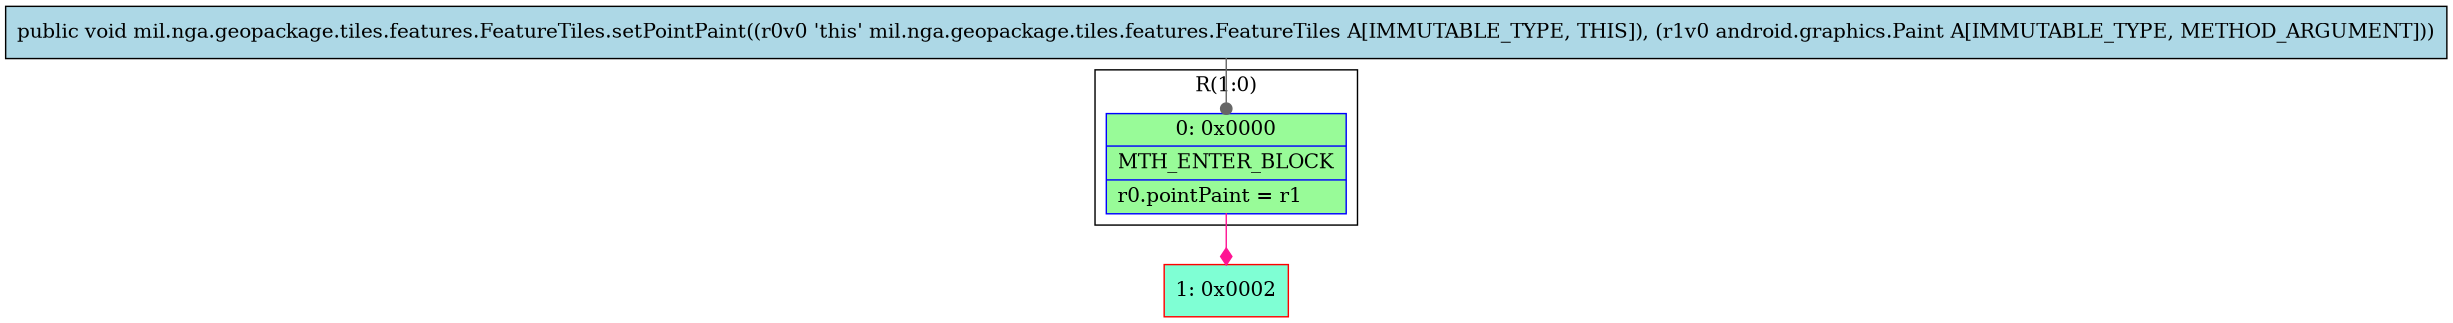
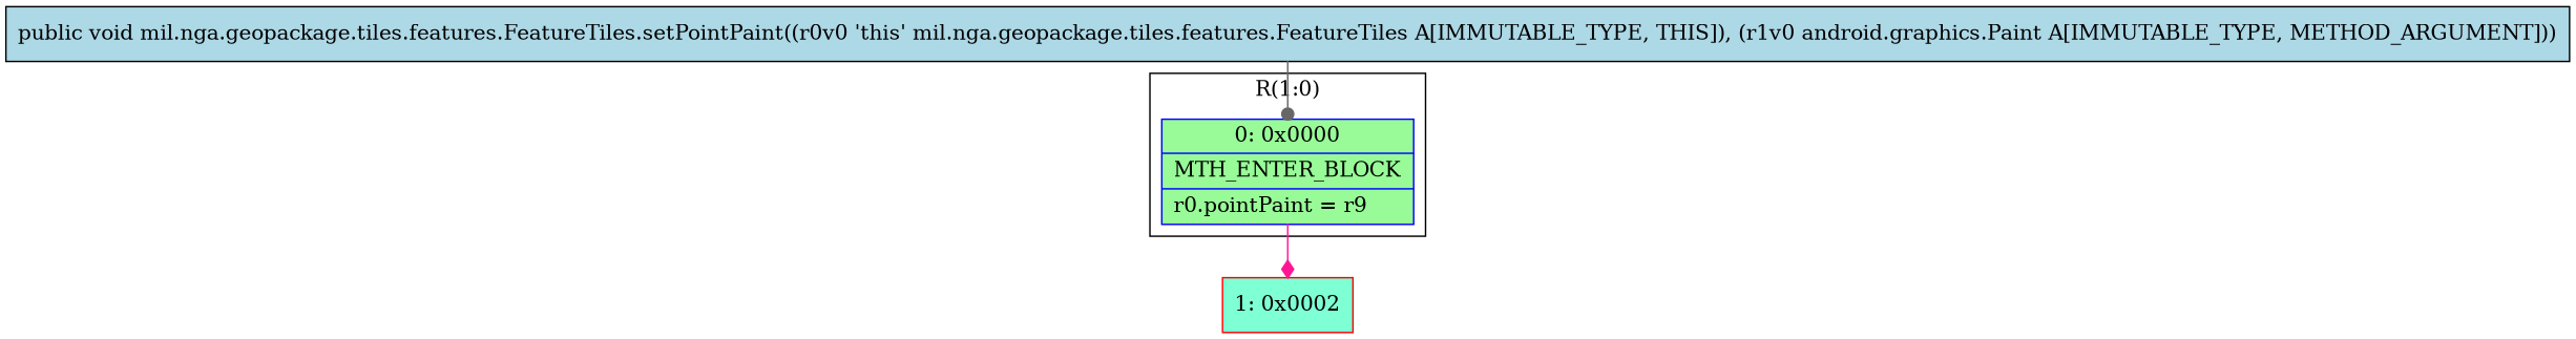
  digraph {
    node [shape=record style=filled]
-   n1 [color=blue label="{0\:\ 0x0000|MTH_ENTER_BLOCK\l|r0.pointPaint = r1\l}" fillcolor=palegreen]
+   n1 [color=blue label="{0\:\ 0x0000|MTH_ENTER_BLOCK\l|r0.pointPaint = r9\l}" fillcolor=palegreen]
    n2 [color=red label="{1\:\ 0x0002}" fillcolor=aquamarine]
    n3 [label="{public void mil.nga.geopackage.tiles.features.FeatureTiles.setPointPaint((r0v0 'this' mil.nga.geopackage.tiles.features.FeatureTiles A[IMMUTABLE_TYPE, THIS]), (r1v0 android.graphics.Paint A[IMMUTABLE_TYPE, METHOD_ARGUMENT])) }" fillcolor=lightblue]
    subgraph cluster_1 {
      label="R(1:0)"
      n1
    }
    n1 -> n2 [color=deeppink arrowhead=diamond]
    n3 -> n1 [color=gray40 arrowhead=dot]
  }
